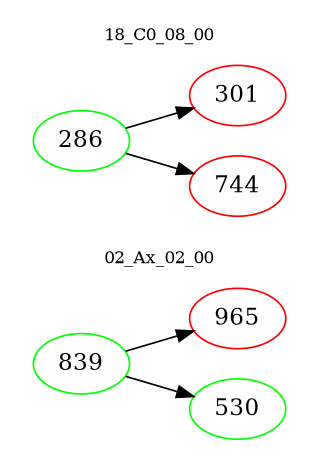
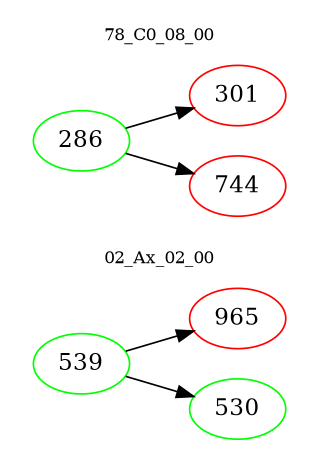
  digraph {
    rankdir=LR
    node [color=green]
    edge [color=black]
-   n1 [label=839]
+   n1 [label=539]
    n2 [label=530]
    n3 [color=red label=965]
    n4 [label=286]
    n5 [color=red label=744]
    n6 [color=red label=301]
    subgraph cluster_1 {
      color=white
      fontsize=10
      label="02_Ax_02_00"
      n1
      n2
      n3
    }
    subgraph cluster_2 {
      color=white
      fontsize=10
-     label="18_C0_08_00"
+     label="78_C0_08_00"
      n4
      n5
      n6
    }
    n1 -> n2
    n1 -> n3
    n4 -> n5
    n4 -> n6
  }
